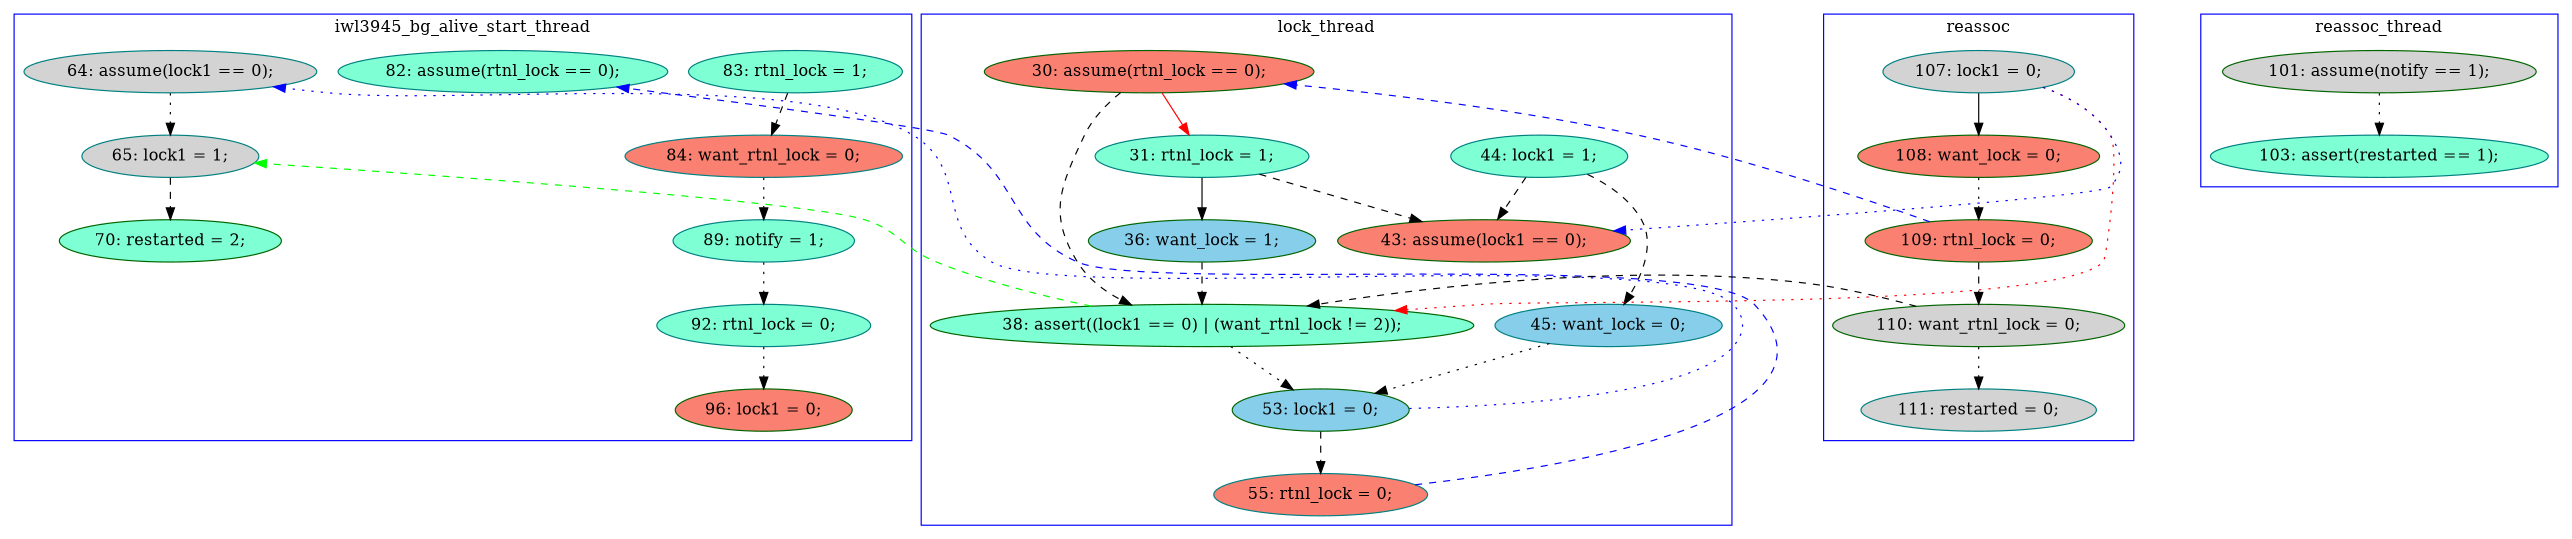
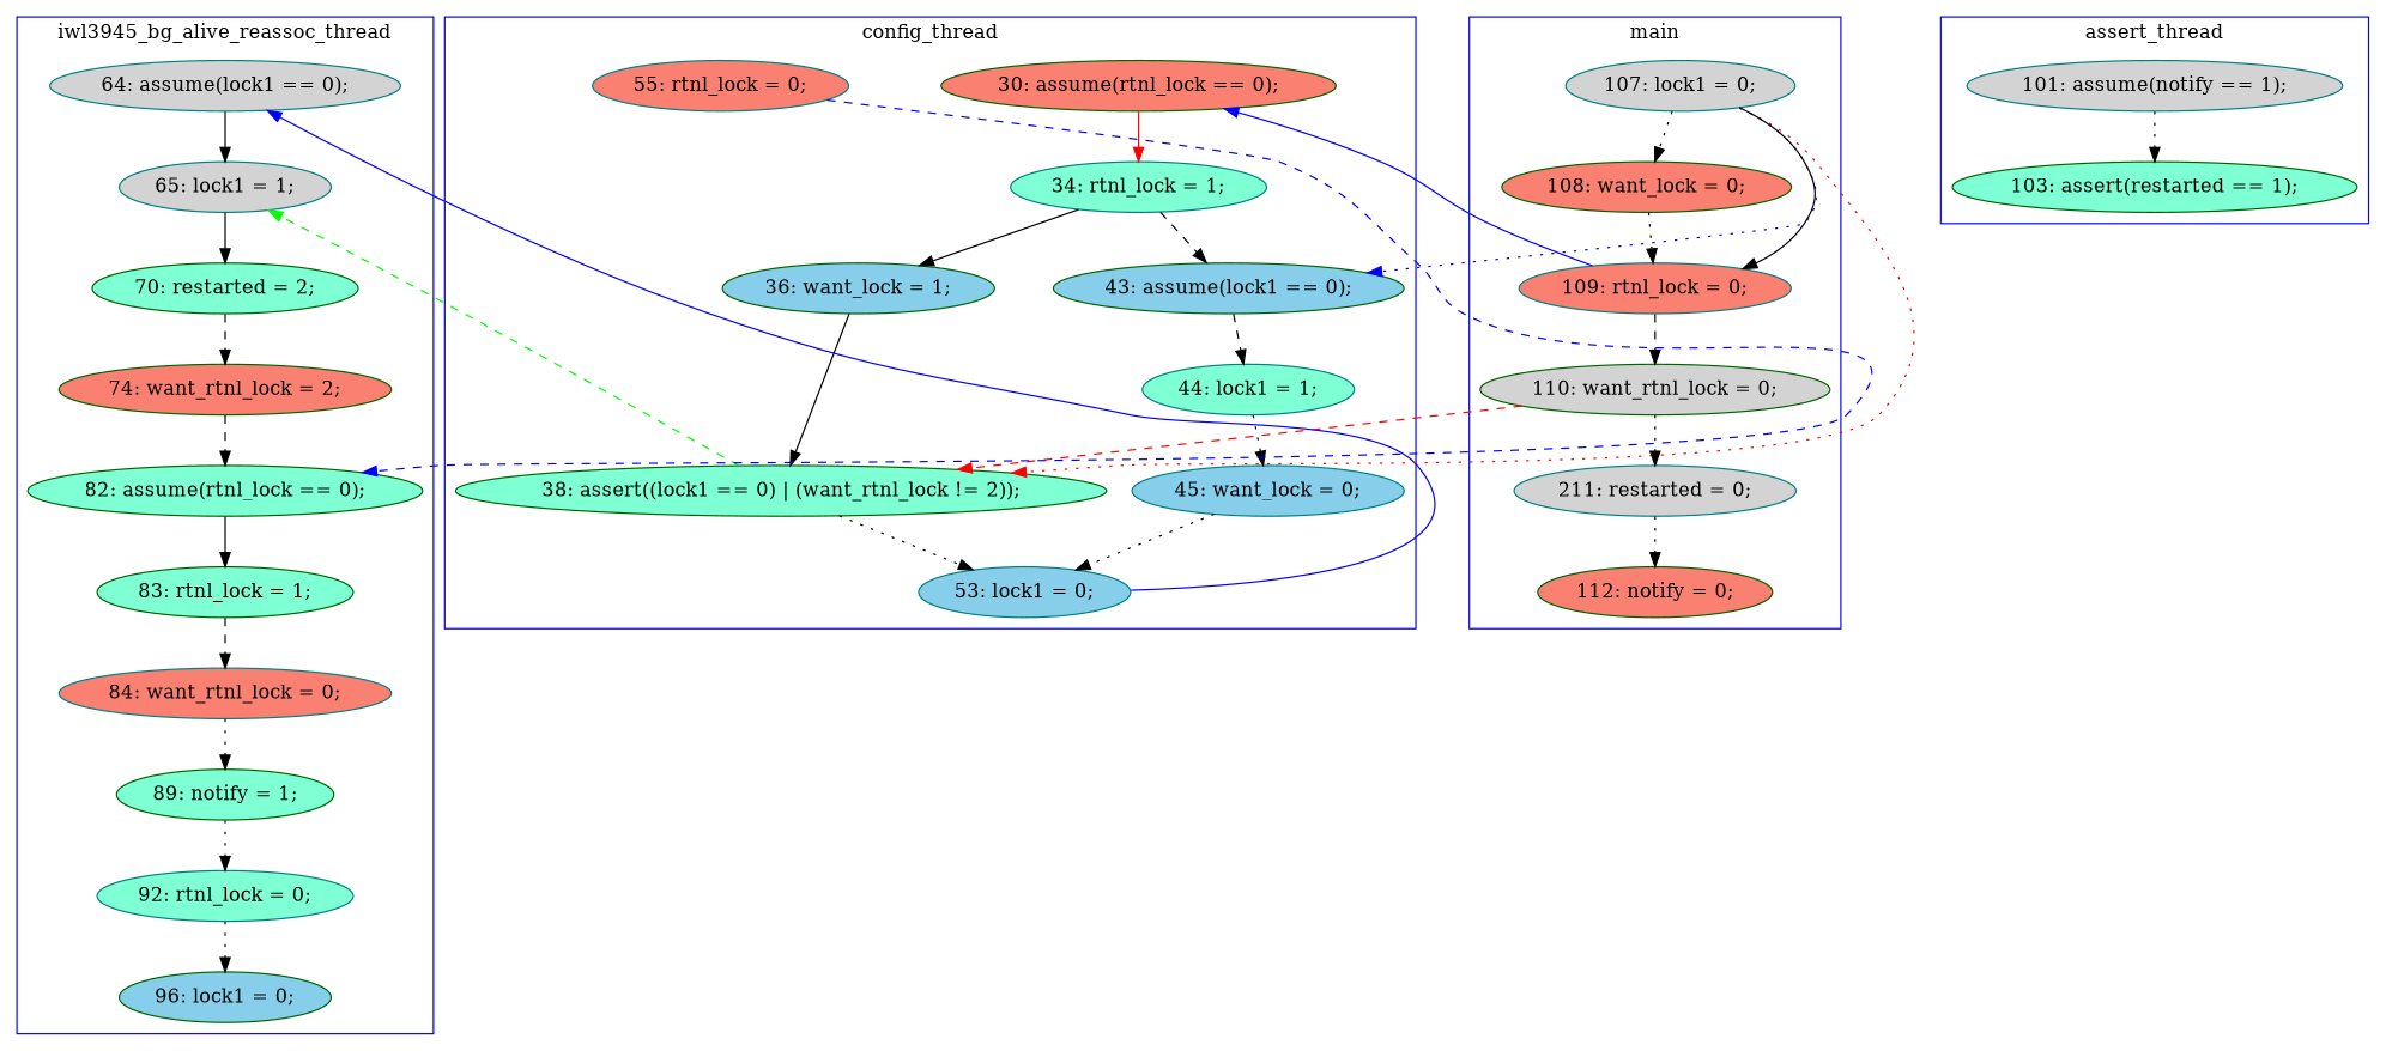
  digraph {
    node [color=darkgreen fillcolor=aquamarine style=filled]
    edge [color=black style=dotted]
    n1 [color=teal label="44: lock1 = 1;"]
    n2 [color=teal fillcolor=skyblue label="45: want_lock = 0;"]
    n3 [fillcolor=salmon label="30: assume(rtnl_lock == 0);"]
    n4 [label="38: assert((lock1 == 0) | (want_rtnl_lock != 2));"]
-   n5 [color=teal label="31: rtnl_lock = 1;"]
+   n5 [color=teal label="34: rtnl_lock = 1;"]
    n6 [fillcolor=skyblue label="36: want_lock = 1;"]
-   n7 [fillcolor=skyblue label="53: lock1 = 0;"]
+   n7 [color=teal fillcolor=skyblue label="53: lock1 = 0;"]
    n8 [color=teal fillcolor=salmon label="55: rtnl_lock = 0;"]
-   n9 [fillcolor=salmon label="43: assume(lock1 == 0);"]
+   n9 [fillcolor=skyblue label="43: assume(lock1 == 0);"]
    n10 [color=teal fillcolor=lightgrey label="107: lock1 = 0;"]
    n11 [fillcolor=salmon label="108: want_lock = 0;"]
-   n12 [color=teal fillcolor=lightgrey label="111: restarted = 0;"]
+   n12 [color=teal fillcolor=lightgrey label="211: restarted = 0;"]
+   n13 [fillcolor=salmon label="112: notify = 0;"]
    n14 [fillcolor=lightgrey label="110: want_rtnl_lock = 0;"]
-   n15 [fillcolor=salmon label="109: rtnl_lock = 0;"]
-   n16 [fillcolor=lightgrey label="101: assume(notify == 1);"]
-   n17 [color=teal label="103: assert(restarted == 1);"]
+   n15 [color=teal fillcolor=salmon label="109: rtnl_lock = 0;"]
+   n16 [color=teal fillcolor=lightgrey label="101: assume(notify == 1);"]
+   n17 [label="103: assert(restarted == 1);"]
    n18 [color=teal fillcolor=lightgrey label="65: lock1 = 1;"]
    n19 [label="70: restarted = 2;"]
-   n21 [color=teal label="89: notify = 1;"]
+   n20 [fillcolor=salmon label="74: want_rtnl_lock = 2;"]
+   n21 [label="89: notify = 1;"]
    n22 [color=teal label="92: rtnl_lock = 0;"]
-   n23 [color=teal label="83: rtnl_lock = 1;"]
+   n23 [label="83: rtnl_lock = 1;"]
    n24 [color=teal fillcolor=salmon label="84: want_rtnl_lock = 0;"]
-   n25 [color=teal label="82: assume(rtnl_lock == 0);"]
+   n25 [label="82: assume(rtnl_lock == 0);"]
    n26 [color=teal fillcolor=lightgrey label="64: assume(lock1 == 0);"]
-   n27 [fillcolor=salmon label="96: lock1 = 0;"]
+   n27 [fillcolor=skyblue label="96: lock1 = 0;"]
    subgraph cluster_1 {
      color=blue
-     label=lock_thread
+     label=config_thread
      n1
      n2
      n3
      n4
      n5
      n6
      n7
      n8
      n9
    }
    subgraph cluster_2 {
      color=blue
-     label=reassoc
+     label=main
      n10
      n11
      n12
+     n13
      n14
      n15
    }
    subgraph cluster_3 {
      color=blue
-     label=reassoc_thread
+     label=assert_thread
      n16
      n17
    }
    subgraph cluster_4 {
      color=blue
-     label=iwl3945_bg_alive_start_thread
+     label=iwl3945_bg_alive_reassoc_thread
      n18
      n19
+     n20
      n21
      n22
      n23
      n24
      n25
      n26
      n27
    }
-   n1 -> n2 [style=dashed]
+   n1 -> n2
    n2 -> n7
-   n3 -> n4 [color=Black style=dashed]
    n3 -> n5 [color=Red style=solid]
    n4 -> n7 [color=Black]
    n4 -> n18 [color=Green constraint=false style=dashed]
    n5 -> n6 [style=solid]
    n5 -> n9 [style=dashed]
-   n6 -> n4 [style=dashed]
-   n7 -> n8 [style=dashed]
-   n7 -> n26 [color=Blue constraint=false]
+   n6 -> n4 [style=solid]
+   n7 -> n26 [color=Blue constraint=false style=solid]
    n8 -> n25 [color=Blue constraint=false style=dashed]
-   n1 -> n9 [style=dashed]
+   n9 -> n1 [style=dashed]
    n10 -> n4 [color=Red constraint=false]
    n10 -> n9 [color=Blue constraint=false]
-   n10 -> n11 [style=solid]
+   n10 -> n11
+   n10 -> n15 [color=Black style=solid]
    n11 -> n15
-   n14 -> n4 [color=Black constraint=false style=dashed]
+   n12 -> n13
+   n14 -> n4 [color=Red constraint=false style=dashed]
    n14 -> n12
-   n15 -> n3 [color=Blue constraint=false style=dashed]
+   n15 -> n3 [color=Blue constraint=false style=solid]
    n15 -> n14 [style=dashed]
    n16 -> n17
-   n18 -> n19 [style=dashed]
+   n18 -> n19 [style=solid]
+   n19 -> n20 [style=dashed]
+   n20 -> n25 [style=dashed]
    n21 -> n22
    n22 -> n27
    n23 -> n24 [style=dashed]
    n24 -> n21
-   n26 -> n18 [color=Black]
+   n25 -> n23 [style=solid]
+   n26 -> n18 [color=Black style=solid]
  }
